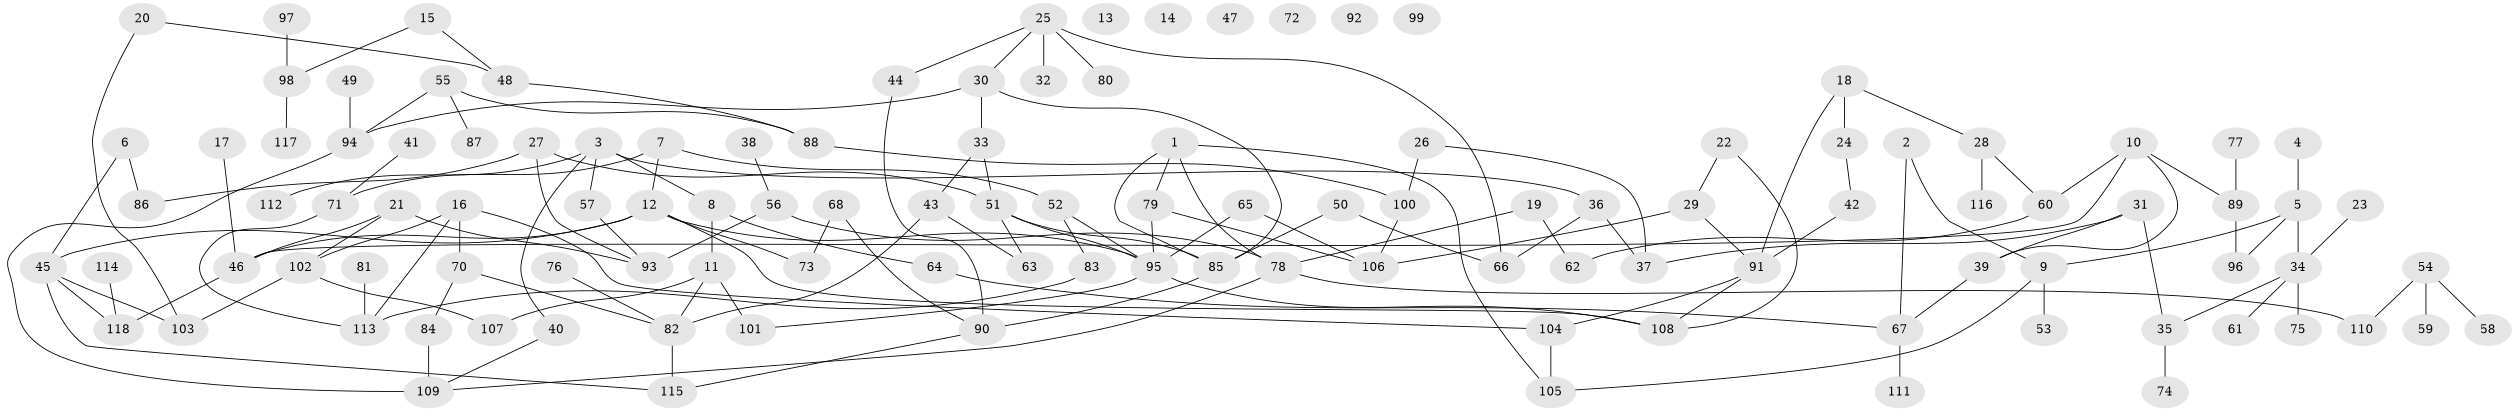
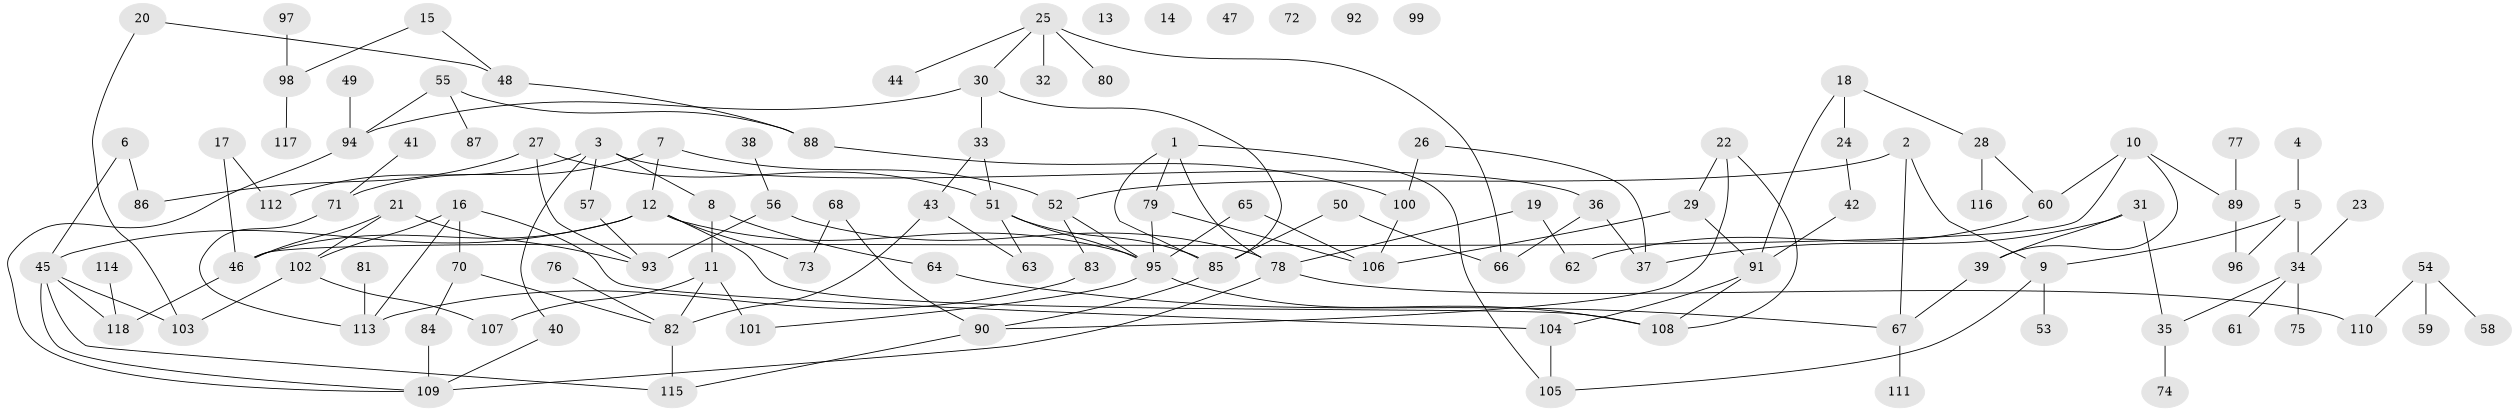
  graph {
    node [color=gray90 style=filled]
    1
    78
    79
    85
    105
    109
    110
    95
    106
    90
    2
    9
    52
    67
    53
    83
    111
    3
    8
    36
    40
    57
    112
    11
    64
    66
    37
    93
    4
    5
    34
    96
    35
    61
    75
    6
    45
    86
    103
    115
    118
    7
    12
    71
    46
    73
    108
    113
    101
    82
    107
    10
    39
    60
    89
    62
    13
    14
    15
    48
    98
    88
    117
    16
    70
    102
    104
    84
    17
    18
    24
    28
    91
    42
    116
    19
    20
    21
    22
    29
    23
    25
    30
    32
    44
    80
    33
    94
    26
    100
    27
    51
    63
    43
    31
    74
    38
    56
    41
    47
    49
    50
    54
    58
    59
    55
    87
    65
    68
    72
    76
    77
    81
    92
    97
    99
    114
    1 -- 78
    1 -- 79
    1 -- 85
    1 -- 105
    78 -- 109
    78 -- 110
    79 -- 95
    79 -- 106
    85 -- 90
    95 -- 108
    95 -- 101
    90 -- 115
    2 -- 9
+   2 -- 52
    2 -- 67
    9 -- 105
    9 -- 53
    52 -- 95
    52 -- 83
    67 -- 111
    83 -- 113
    3 -- 8
    3 -- 36
    3 -- 40
    3 -- 57
    3 -- 112
    8 -- 11
    8 -- 64
    36 -- 66
    36 -- 37
    40 -- 109
    57 -- 93
    11 -- 101
    11 -- 82
    11 -- 107
    64 -- 67
    4 -- 5
    5 -- 9
    5 -- 34
    5 -- 96
    34 -- 35
    34 -- 61
    34 -- 75
    35 -- 74
    6 -- 45
    6 -- 86
+   45 -- 109
    45 -- 103
    45 -- 115
    45 -- 118
    7 -- 52
    7 -- 12
    7 -- 71
    12 -- 95
    12 -- 45
    12 -- 46
    12 -- 73
    12 -- 108
    71 -- 113
    46 -- 118
    82 -- 115
    10 -- 46
    10 -- 39
    10 -- 60
    10 -- 89
    39 -- 67
    60 -- 62
    89 -- 96
    15 -- 48
    15 -- 98
    48 -- 88
    98 -- 117
    88 -- 100
    16 -- 113
    16 -- 70
    16 -- 102
    16 -- 104
    70 -- 82
    70 -- 84
    102 -- 103
    102 -- 107
    104 -- 105
    84 -- 109
+   17 -- 112
    17 -- 46
    18 -- 24
    18 -- 28
    18 -- 91
    24 -- 42
    28 -- 60
    28 -- 116
    91 -- 108
    91 -- 104
    42 -- 91
    19 -- 78
    19 -- 62
    20 -- 103
    20 -- 48
    21 -- 93
    21 -- 46
    21 -- 102
    22 -- 108
    22 -- 29
    29 -- 106
    29 -- 91
    23 -- 34
    25 -- 66
    25 -- 30
    25 -- 32
    25 -- 44
    25 -- 80
    30 -- 85
    30 -- 33
    30 -- 94
-   44 -- 90
+   22 -- 90
    33 -- 51
    33 -- 43
    94 -- 109
    26 -- 37
    26 -- 100
    100 -- 106
    27 -- 93
    27 -- 86
    27 -- 51
    51 -- 85
    51 -- 95
    51 -- 63
    43 -- 82
    43 -- 63
    31 -- 37
    31 -- 35
    31 -- 39
    38 -- 56
    56 -- 78
    56 -- 93
    41 -- 71
    49 -- 94
    50 -- 85
    50 -- 66
    54 -- 110
    54 -- 58
    54 -- 59
    55 -- 88
    55 -- 94
    55 -- 87
    65 -- 95
    65 -- 106
    68 -- 90
    68 -- 73
    76 -- 82
    77 -- 89
    81 -- 113
    97 -- 98
    114 -- 118
  }
